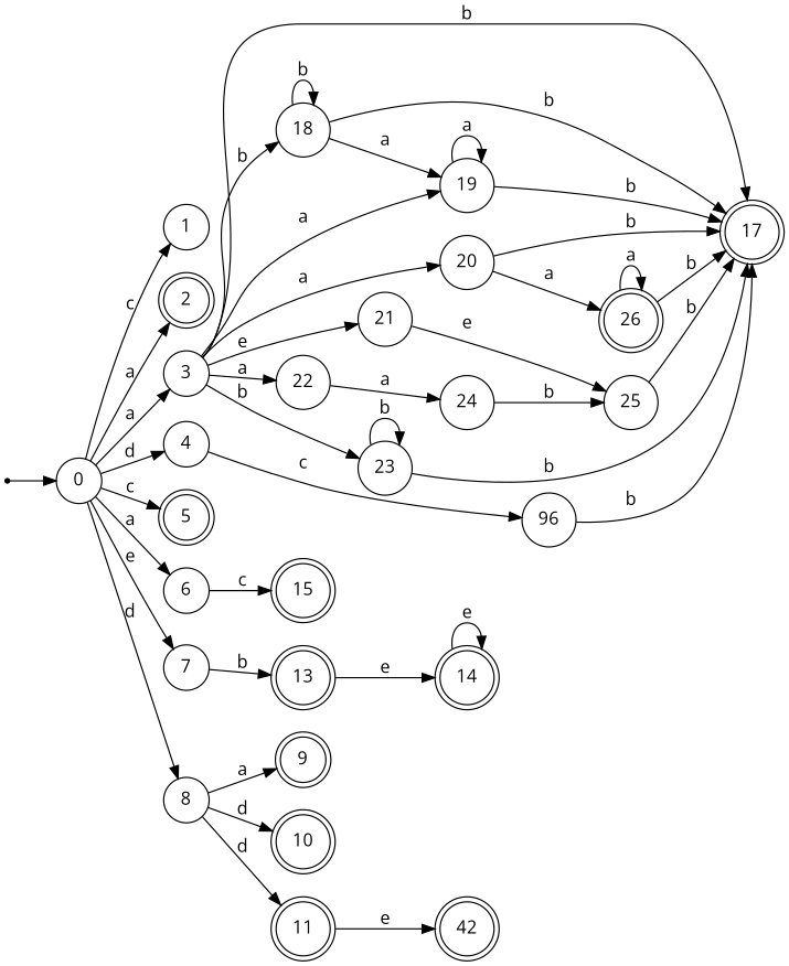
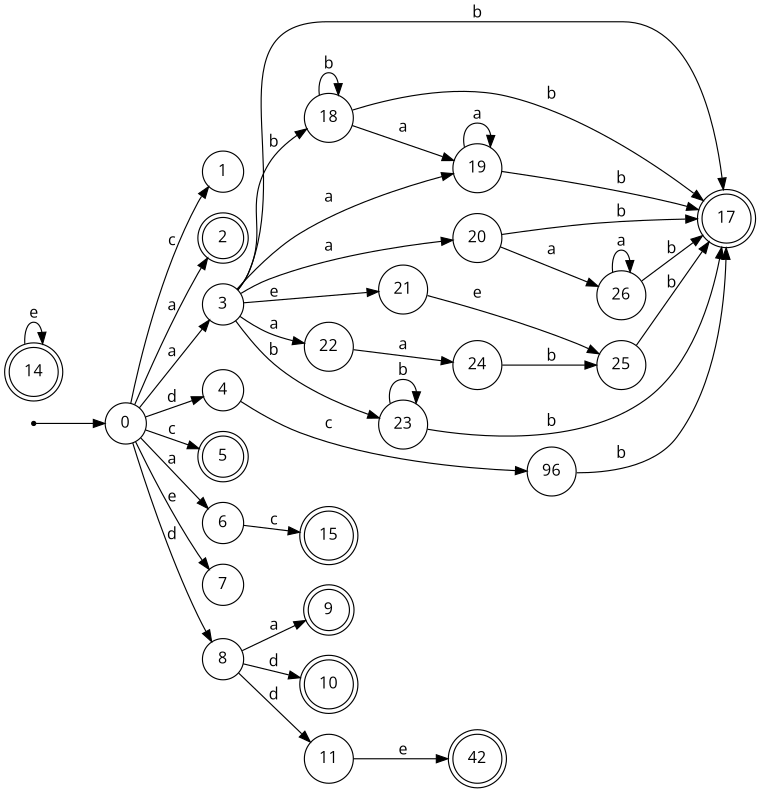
  digraph {
    fontname="Open Sans"
    rankdir=LR
    node [fontname="Open Sans" shape=circle]
    edge [fontname="Open Sans"]
    dummy0 [shape=point]
    0
    1
    2 [shape=doublecircle]
    3
    4
    5 [shape=doublecircle]
    6
    7
    8
    17 [shape=doublecircle]
    18
    19
    20
    21
    22
    23
    n18 [label=96]
    15 [shape=doublecircle]
-   13 [shape=doublecircle]
    9 [shape=doublecircle]
    10 [shape=doublecircle]
-   11 [shape=doublecircle]
-   26 [shape=doublecircle]
+   11
+   26
    25
    24
    14 [shape=doublecircle]
    n28 [label=42 shape=doublecircle]
    dummy0 -> 0
    0 -> 1 [label=c]
    0 -> 2 [label=a]
    0 -> 3 [label=a]
    0 -> 4 [label=d]
    0 -> 5 [label=c]
    0 -> 6 [label=a]
    0 -> 7 [label=e]
    0 -> 8 [label=d]
    3 -> 17 [label=b]
    3 -> 18 [label=b]
    3 -> 19 [label=a]
    3 -> 20 [label=a]
    3 -> 21 [label=e]
    3 -> 22 [label=a]
    3 -> 23 [label=b]
    4 -> n18 [label=c]
    6 -> 15 [label=c]
-   7 -> 13 [label=b]
    8 -> 9 [label=a]
    8 -> 10 [label=d]
    8 -> 11 [label=d]
    18 -> 17 [label=b]
    18 -> 18 [label=b]
    18 -> 19 [label=a]
    19 -> 17 [label=b]
    19 -> 19 [label=a]
    20 -> 17 [label=b]
    20 -> 26 [label=a]
    21 -> 25 [label=e]
    22 -> 24 [label=a]
    23 -> 17 [label=b]
    23 -> 23 [label=b]
    n18 -> 17 [label=b]
-   13 -> 14 [label=e]
    11 -> n28 [label=e]
    26 -> 17 [label=b]
    26 -> 26 [label=a]
    25 -> 17 [label=b]
    24 -> 25 [label=b]
    14 -> 14 [label=e]
  }
